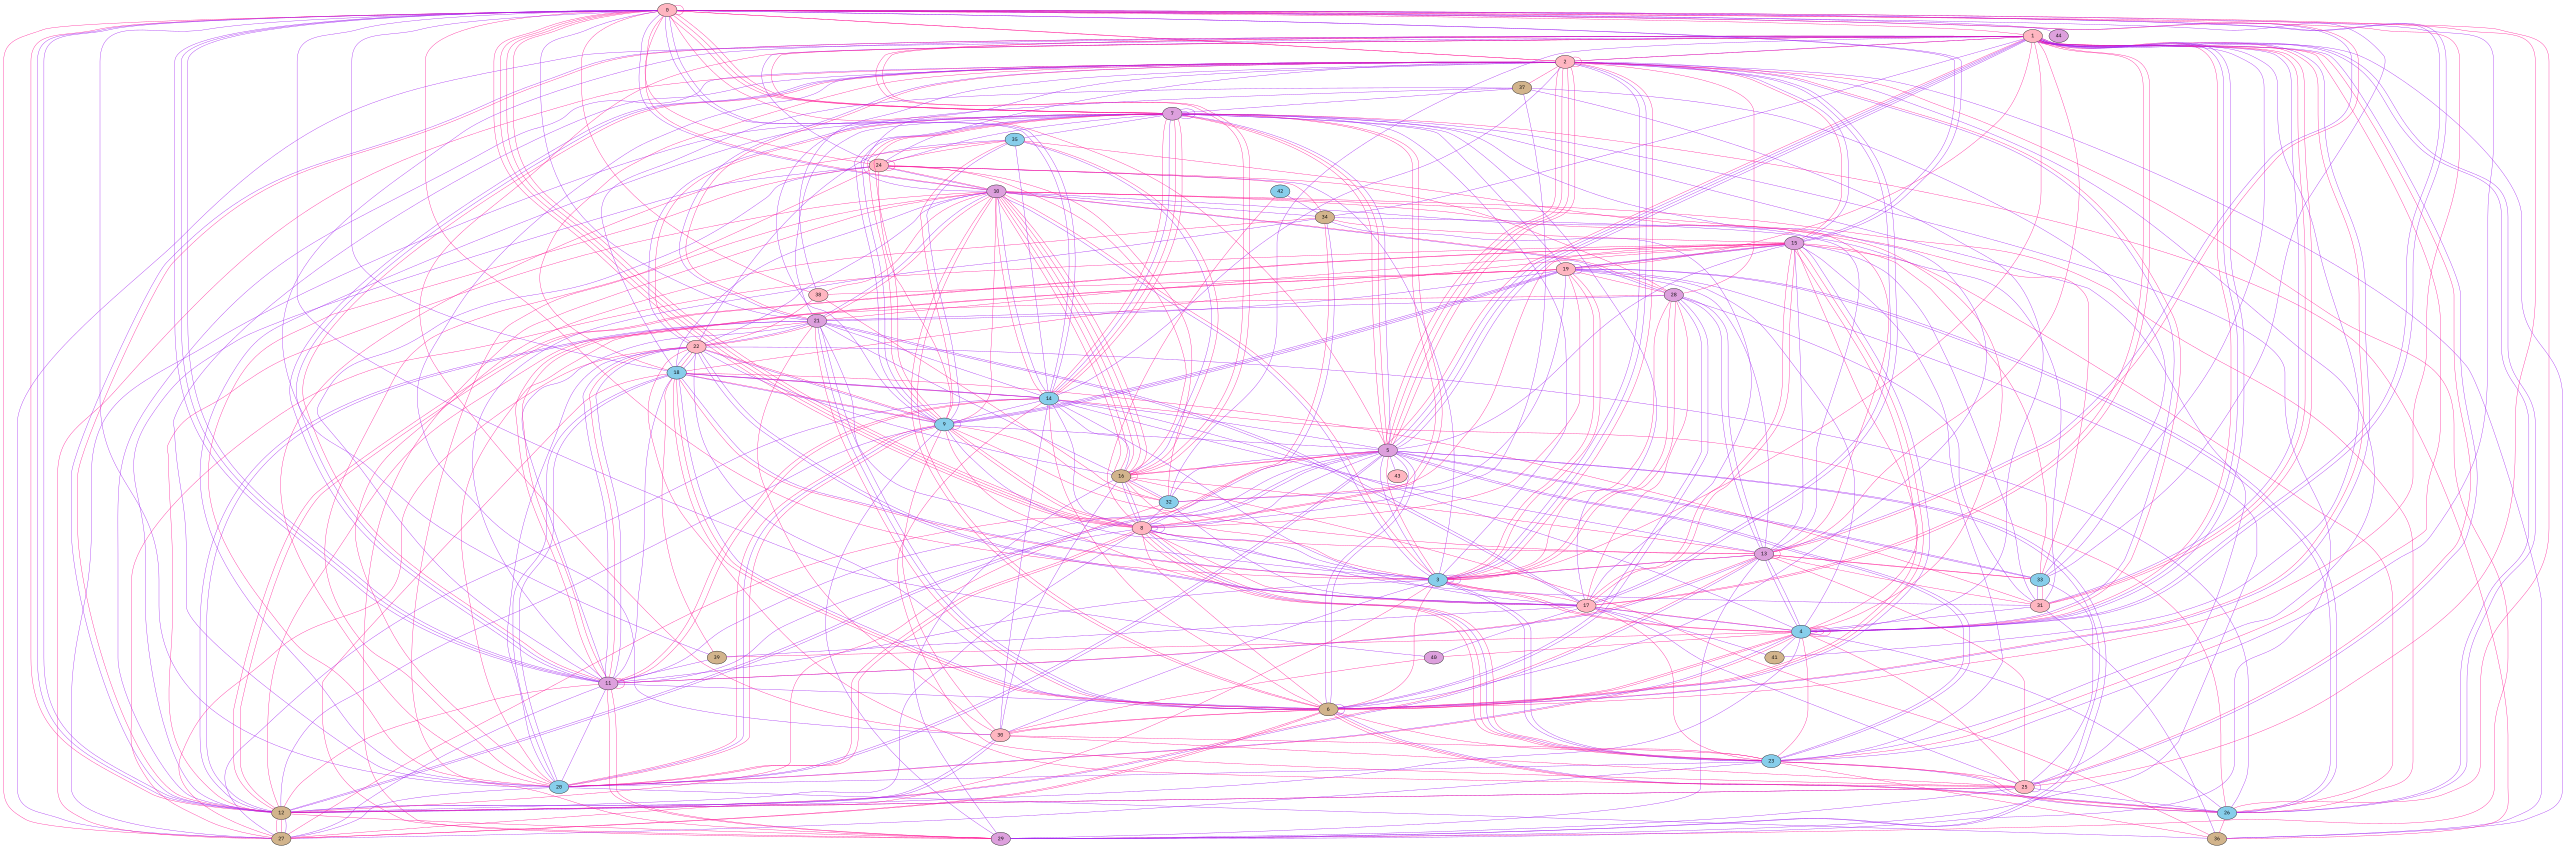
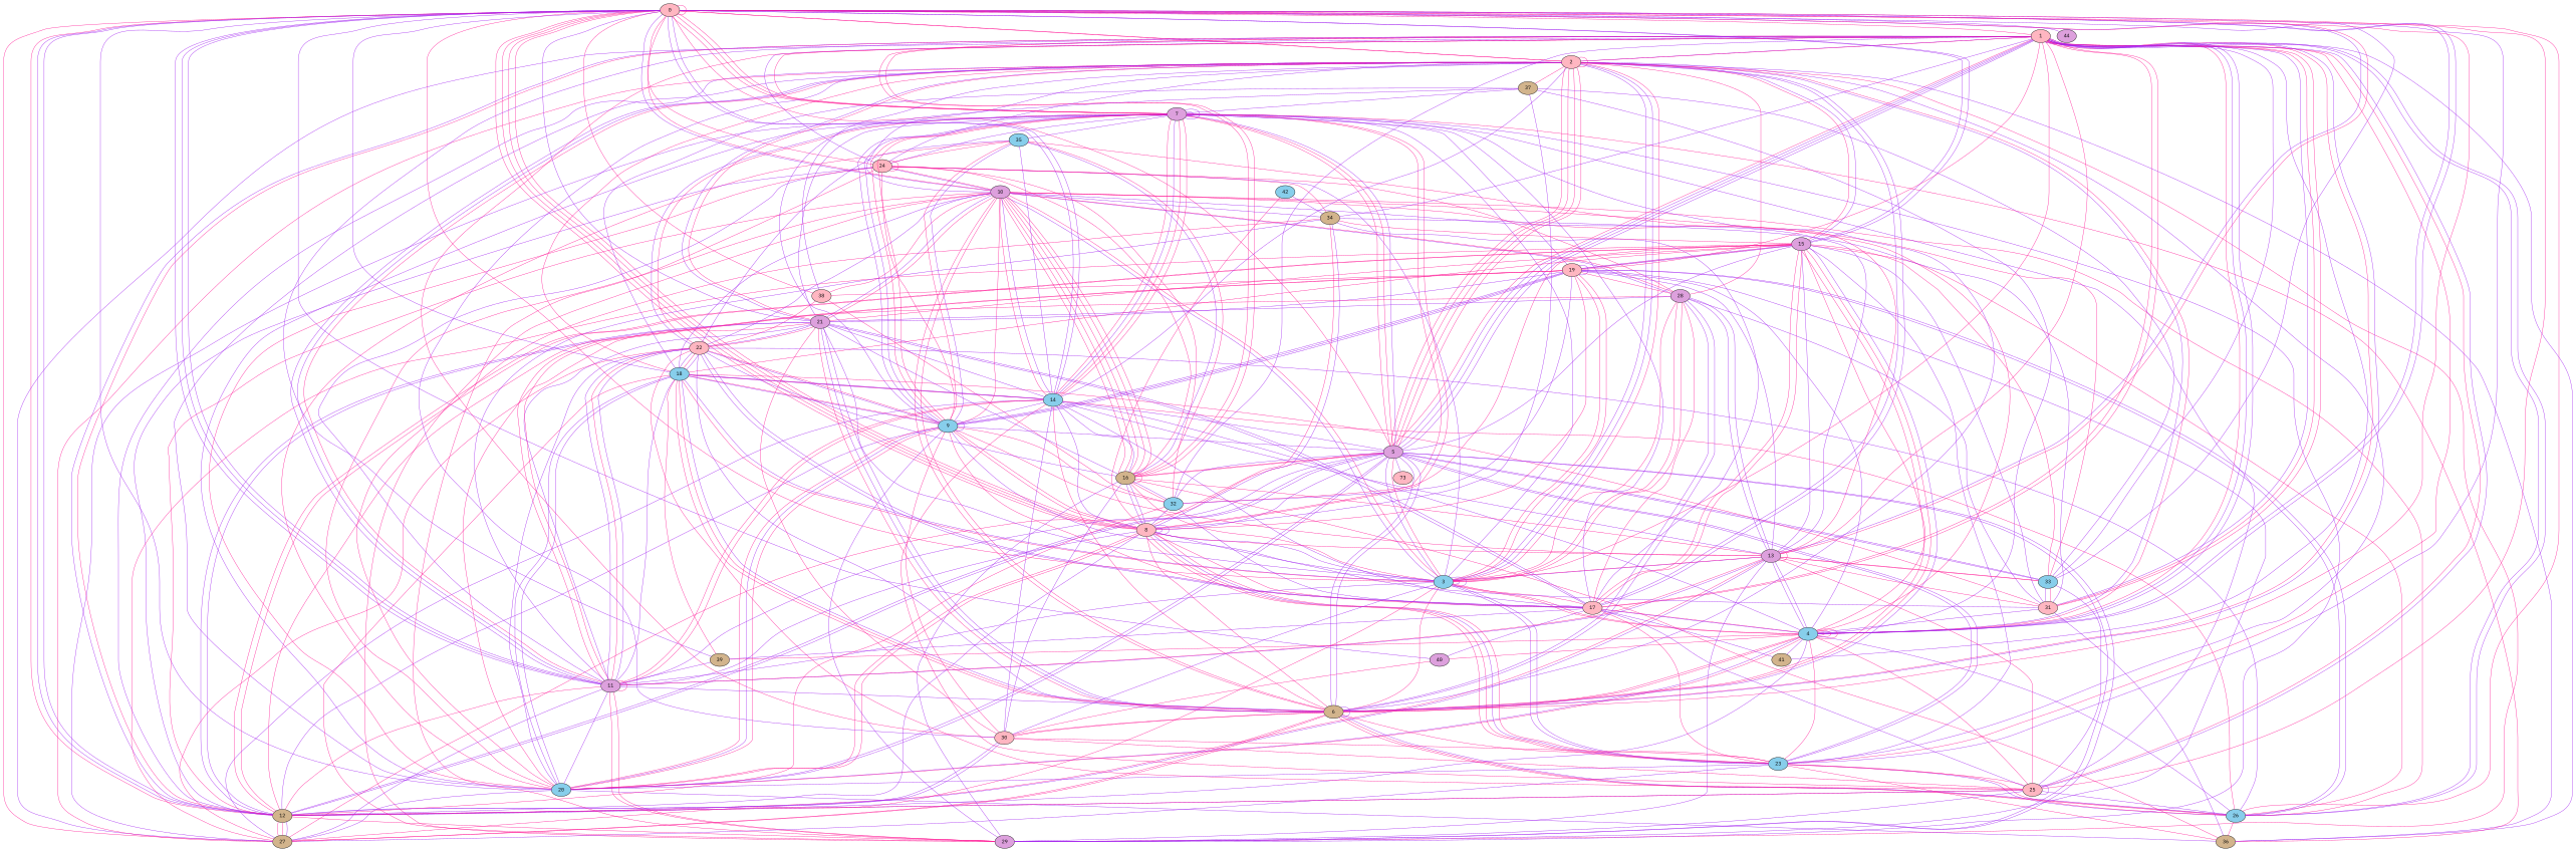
  graph {
    fontname="IBM Plex Mono"
    node [fillcolor=lightpink fontname="IBM Plex Mono" style=filled]
    edge [color=purple fontname="IBM Plex Mono"]
    0
    1
    2
    3 [fillcolor=skyblue]
    4 [fillcolor=skyblue]
    5 [fillcolor=plum]
    7 [fillcolor=plum]
    8
    10 [fillcolor=plum]
    11 [fillcolor=plum]
    12 [fillcolor=tan]
    20 [fillcolor=skyblue]
    23 [fillcolor=skyblue]
    24
    26 [fillcolor=skyblue]
    27 [fillcolor=tan]
    33 [fillcolor=skyblue]
    38
    40 [fillcolor=plum]
    44 [fillcolor=plum]
    6 [fillcolor=tan]
    13 [fillcolor=plum]
    16 [fillcolor=tan]
    17
    25
    31
    32 [fillcolor=skyblue]
    36 [fillcolor=tan]
    41 [fillcolor=tan]
    15 [fillcolor=plum]
    21 [fillcolor=plum]
    29 [fillcolor=plum]
    37 [fillcolor=tan]
    9 [fillcolor=skyblue]
    18 [fillcolor=skyblue]
    19
    28 [fillcolor=plum]
    39 [fillcolor=tan]
    14 [fillcolor=skyblue]
-   43
+   43 [label=73]
    22
    35 [fillcolor=skyblue]
    34 [fillcolor=tan]
    30
    42 [fillcolor=skyblue]
    0 -- 0 [color=deeppink]
    0 -- 1 [color=deeppink]
    0 -- 2 [color=deeppink]
    0 -- 3 [color=deeppink]
    0 -- 4
    0 -- 5 [color=deeppink]
    0 -- 7 [color=deeppink]
    0 -- 8 [color=deeppink]
    0 -- 8 [color=deeppink]
    0 -- 8 [color=deeppink]
    0 -- 10
    0 -- 11
    0 -- 11
    0 -- 12 [color=deeppink]
    0 -- 12
    0 -- 20
    0 -- 23
    0 -- 24 [color=deeppink]
    0 -- 26 [color=deeppink]
    0 -- 27 [color=deeppink]
    0 -- 33
    0 -- 38 [color=deeppink]
    0 -- 40
    0 -- 44
    1 -- 2
    1 -- 3 [color=deeppink]
    1 -- 4 [color=deeppink]
    1 -- 5 [color=deeppink]
    1 -- 7 [color=deeppink]
    1 -- 24
    1 -- 26
    1 -- 33
    1 -- 6 [color=deeppink]
    1 -- 13 [color=deeppink]
    1 -- 16 [color=deeppink]
    1 -- 16 [color=deeppink]
    1 -- 17 [color=deeppink]
    1 -- 17 [color=deeppink]
    1 -- 25 [color=deeppink]
    1 -- 31
    1 -- 31 [color=deeppink]
    1 -- 31 [color=deeppink]
    1 -- 32
    1 -- 36
    1 -- 41
    2 -- 0 [color=deeppink]
    2 -- 1 [color=deeppink]
    2 -- 2 [color=deeppink]
    2 -- 3
    2 -- 3
    2 -- 4
    2 -- 4 [color=deeppink]
    2 -- 5 [color=deeppink]
    2 -- 5 [color=deeppink]
    2 -- 5 [color=deeppink]
    2 -- 10
    2 -- 11
    2 -- 20
    2 -- 23
    2 -- 24
    2 -- 17
    2 -- 17
    2 -- 36
    2 -- 15 [color=deeppink]
    2 -- 21
    2 -- 29 [color=deeppink]
    2 -- 37 [color=deeppink]
    3 -- 2 [color=deeppink]
    3 -- 3
    3 -- 3
    3 -- 4 [color=deeppink]
    3 -- 5 [color=deeppink]
    3 -- 11
    3 -- 23
    3 -- 24
    3 -- 6 [color=deeppink]
    3 -- 13
    3 -- 16 [color=deeppink]
    3 -- 17 [color=deeppink]
    3 -- 9
    3 -- 18
    3 -- 19 [color=deeppink]
    3 -- 28 [color=deeppink]
    4 -- 0
    4 -- 1
    4 -- 1
    4 -- 3 [color=deeppink]
    4 -- 4 [color=deeppink]
    4 -- 4 [color=deeppink]
    4 -- 4 [color=deeppink]
    4 -- 12
    4 -- 26
    4 -- 40 [color=deeppink]
    4 -- 13
    4 -- 13
    4 -- 17 [color=deeppink]
    4 -- 41
    4 -- 37
    4 -- 39 [color=deeppink]
    5 -- 1
    5 -- 1
    5 -- 1
    5 -- 2 [color=deeppink]
    5 -- 3
    5 -- 7 [color=deeppink]
    5 -- 7 [color=deeppink]
    5 -- 7
    5 -- 8
    5 -- 12
    5 -- 20
    5 -- 20
    5 -- 23
    5 -- 27 [color=deeppink]
    5 -- 33
    5 -- 6
    5 -- 16 [color=deeppink]
    5 -- 14
    5 -- 43
    7 -- 0 [color=deeppink]
    7 -- 0 [color=deeppink]
    7 -- 3
    7 -- 7
    7 -- 7
    7 -- 8 [color=deeppink]
    7 -- 24
    7 -- 21
    7 -- 29
    7 -- 9
    7 -- 19
    7 -- 14 [color=deeppink]
    7 -- 22
    7 -- 22 [color=deeppink]
    7 -- 35
    8 -- 0 [color=deeppink]
    8 -- 3
    8 -- 7 [color=deeppink]
    8 -- 8
    8 -- 8
    8 -- 23 [color=deeppink]
    8 -- 23 [color=deeppink]
    8 -- 13 [color=deeppink]
    8 -- 16
    8 -- 37
    8 -- 9 [color=deeppink]
    8 -- 19 [color=deeppink]
    8 -- 34 [color=deeppink]
    8 -- 34
    10 -- 0 [color=deeppink]
    10 -- 3
    10 -- 3 [color=deeppink]
    10 -- 4 [color=deeppink]
    10 -- 20 [color=deeppink]
    10 -- 33 [color=deeppink]
    10 -- 38 [color=deeppink]
    10 -- 6 [color=deeppink]
    10 -- 6 [color=deeppink]
    10 -- 13
    10 -- 16 [color=deeppink]
    10 -- 16 [color=deeppink]
    10 -- 21
    10 -- 29 [color=deeppink]
    10 -- 28
    10 -- 28 [color=deeppink]
    10 -- 14 [color=deeppink]
    10 -- 34
    11 -- 0
    11 -- 2
    11 -- 2 [color=deeppink]
    11 -- 5
    11 -- 8
    11 -- 11 [color=deeppink]
    11 -- 12 [color=deeppink]
    11 -- 20
    11 -- 24
    11 -- 27
    11 -- 6
    11 -- 13
    11 -- 21
    11 -- 29 [color=deeppink]
    11 -- 29 [color=deeppink]
    11 -- 18
    11 -- 14 [color=deeppink]
    11 -- 22 [color=deeppink]
    11 -- 22
    12 -- 0
    12 -- 1
    12 -- 1 [color=deeppink]
    12 -- 2
    12 -- 5
    12 -- 8
    12 -- 10 [color=deeppink]
    12 -- 27 [color=deeppink]
    12 -- 13 [color=deeppink]
    12 -- 13
    12 -- 15 [color=deeppink]
    12 -- 21
    12 -- 29 [color=deeppink]
    12 -- 9
    12 -- 30
    12 -- 30
    20 -- 4
    20 -- 4 [color=deeppink]
    20 -- 7
    20 -- 8 [color=deeppink]
    20 -- 8 [color=deeppink]
    20 -- 24 [color=deeppink]
    20 -- 27
    20 -- 36
    20 -- 21 [color=deeppink]
    20 -- 9
    20 -- 18
    20 -- 22
    20 -- 35 [color=deeppink]
    20 -- 34 [color=deeppink]
    23 -- 1 [color=deeppink]
    23 -- 3
    23 -- 4 [color=deeppink]
    23 -- 5
    23 -- 8
    23 -- 8 [color=deeppink]
    23 -- 20
    23 -- 26
    23 -- 6 [color=deeppink]
    23 -- 17 [color=deeppink]
    23 -- 25 [color=deeppink]
    23 -- 15
    24 -- 10
    24 -- 10 [color=deeppink]
    24 -- 12
    24 -- 24 [color=deeppink]
    24 -- 28 [color=deeppink]
    26 -- 1
    26 -- 10 [color=deeppink]
    26 -- 23 [color=deeppink]
    26 -- 36 [color=deeppink]
    26 -- 15 [color=deeppink]
    26 -- 19
    26 -- 14 [color=deeppink]
    26 -- 22
    27 -- 1
    27 -- 2 [color=deeppink]
    27 -- 3 [color=deeppink]
    27 -- 7
    27 -- 12 [color=deeppink]
    27 -- 12
    27 -- 23
    27 -- 6 [color=deeppink]
    27 -- 14
    33 -- 5
    33 -- 13 [color=deeppink]
    33 -- 25
    33 -- 31
    33 -- 15 [color=deeppink]
    33 -- 37
    38 -- 2
    38 -- 32 [color=deeppink]
    38 -- 22 [color=deeppink]
    40 -- 17
    40 -- 30 [color=deeppink]
    6 -- 0 [color=deeppink]
    6 -- 1
    6 -- 4 [color=deeppink]
    6 -- 4 [color=deeppink]
    6 -- 5
    6 -- 7
    6 -- 8 [color=deeppink]
    6 -- 26 [color=deeppink]
    6 -- 26 [color=deeppink]
    6 -- 26
    6 -- 27 [color=deeppink]
    6 -- 6
    6 -- 15 [color=deeppink]
    6 -- 15 [color=deeppink]
    6 -- 15
    6 -- 21
    6 -- 21
    6 -- 18 [color=deeppink]
    6 -- 18
    6 -- 22
    6 -- 30 [color=deeppink]
    13 -- 0
    13 -- 0 [color=deeppink]
    13 -- 3 [color=deeppink]
    13 -- 11 [color=deeppink]
    13 -- 33 [color=deeppink]
    13 -- 13 [color=deeppink]
    13 -- 16 [color=deeppink]
    13 -- 25 [color=deeppink]
    13 -- 31 [color=deeppink]
    13 -- 29
    13 -- 35 [color=deeppink]
    16 -- 5 [color=deeppink]
    16 -- 8
    16 -- 10 [color=deeppink]
    16 -- 10 [color=deeppink]
    16 -- 10 [color=deeppink]
    16 -- 24 [color=deeppink]
    16 -- 16 [color=deeppink]
    16 -- 32 [color=deeppink]
    16 -- 32
    16 -- 29
    16 -- 14
    16 -- 35 [color=deeppink]
    17 -- 4
    17 -- 7
    17 -- 8 [color=deeppink]
    17 -- 41
    17 -- 9 [color=deeppink]
    17 -- 39
    17 -- 34
    25 -- 0 [color=deeppink]
    25 -- 1
    25 -- 4 [color=deeppink]
    25 -- 7
    25 -- 12
    25 -- 12 [color=deeppink]
    25 -- 26
    25 -- 17
    25 -- 25
    25 -- 29
    25 -- 14 [color=deeppink]
    25 -- 30 [color=deeppink]
    31 -- 4
    31 -- 8
    31 -- 33 [color=deeppink]
    31 -- 36
    31 -- 18 [color=deeppink]
    31 -- 34
    32 -- 5
    32 -- 8
    32 -- 12 [color=deeppink]
    32 -- 24 [color=deeppink]
    32 -- 17
    32 -- 15 [color=deeppink]
    32 -- 9 [color=deeppink]
    32 -- 19
    36 -- 7 [color=deeppink]
    36 -- 23 [color=deeppink]
    36 -- 16 [color=deeppink]
    15 -- 0
    15 -- 0
    15 -- 2
    15 -- 4 [color=deeppink]
    15 -- 5
    15 -- 12 [color=deeppink]
    15 -- 27 [color=deeppink]
    15 -- 13
    15 -- 17 [color=deeppink]
    15 -- 17 [color=deeppink]
    15 -- 31
    15 -- 19
    21 -- 0
    21 -- 2 [color=deeppink]
    21 -- 3
    21 -- 10 [color=deeppink]
    21 -- 12
    21 -- 6 [color=deeppink]
    21 -- 16
    21 -- 17
    21 -- 17
    21 -- 15 [color=deeppink]
    21 -- 22
    21 -- 22 [color=deeppink]
    29 -- 5
    29 -- 5
    29 -- 24 [color=deeppink]
    29 -- 9
    29 -- 18 [color=deeppink]
    29 -- 19
    37 -- 7
    37 -- 18
    9 -- 5
    9 -- 7
    9 -- 7 [color=deeppink]
    9 -- 7 [color=deeppink]
    9 -- 8 [color=deeppink]
    9 -- 10 [color=deeppink]
    9 -- 20 [color=deeppink]
    9 -- 20 [color=deeppink]
    9 -- 24 [color=deeppink]
    9 -- 13 [color=deeppink]
    9 -- 37
    9 -- 9
    9 -- 18 [color=deeppink]
    9 -- 19
    9 -- 19
    9 -- 22 [color=deeppink]
    9 -- 30 [color=deeppink]
    18 -- 0
    18 -- 2 [color=deeppink]
    18 -- 3 [color=deeppink]
    18 -- 10
    18 -- 20
    18 -- 6 [color=deeppink]
    18 -- 15 [color=deeppink]
    18 -- 9
    18 -- 14
    18 -- 14 [color=deeppink]
    18 -- 22 [color=deeppink]
    19 -- 1 [color=deeppink]
    19 -- 3 [color=deeppink]
    19 -- 4
    19 -- 11 [color=deeppink]
    19 -- 11 [color=deeppink]
    19 -- 26
    19 -- 38 [color=deeppink]
    19 -- 13
    19 -- 15 [color=deeppink]
    19 -- 15
    19 -- 21
    19 -- 9
    19 -- 19
    19 -- 28 [color=deeppink]
    28 -- 2 [color=deeppink]
    28 -- 3 [color=deeppink]
    28 -- 3 [color=deeppink]
    28 -- 12 [color=deeppink]
    28 -- 6
    28 -- 6
    28 -- 13
    28 -- 13
    28 -- 17 [color=deeppink]
    28 -- 31
    28 -- 21
    39 -- 1
    39 -- 11
    39 -- 18 [color=deeppink]
    14 -- 0
    14 -- 0
    14 -- 2
    14 -- 4
    14 -- 7
    14 -- 7 [color=deeppink]
    14 -- 7 [color=deeppink]
    14 -- 8
    14 -- 10
    14 -- 11 [color=deeppink]
    14 -- 6 [color=deeppink]
    14 -- 13
    14 -- 17
    14 -- 21
    14 -- 9
    14 -- 18
    14 -- 35
    22 -- 10
    22 -- 11
    22 -- 27 [color=deeppink]
    22 -- 16
    22 -- 17
    22 -- 17
    22 -- 25 [color=deeppink]
    22 -- 9
    22 -- 18
    22 -- 18
    22 -- 35
    35 -- 24 [color=deeppink]
    35 -- 16
    35 -- 9 [color=deeppink]
    35 -- 9
    34 -- 1
    34 -- 11
    34 -- 24 [color=deeppink]
    34 -- 15 [color=deeppink]
    30 -- 1 [color=deeppink]
    30 -- 2
    30 -- 3
    30 -- 23 [color=deeppink]
    30 -- 6 [color=deeppink]
    30 -- 16
    30 -- 21 [color=deeppink]
    30 -- 14
    42 -- 8 [color=deeppink]
    42 -- 34
  }
